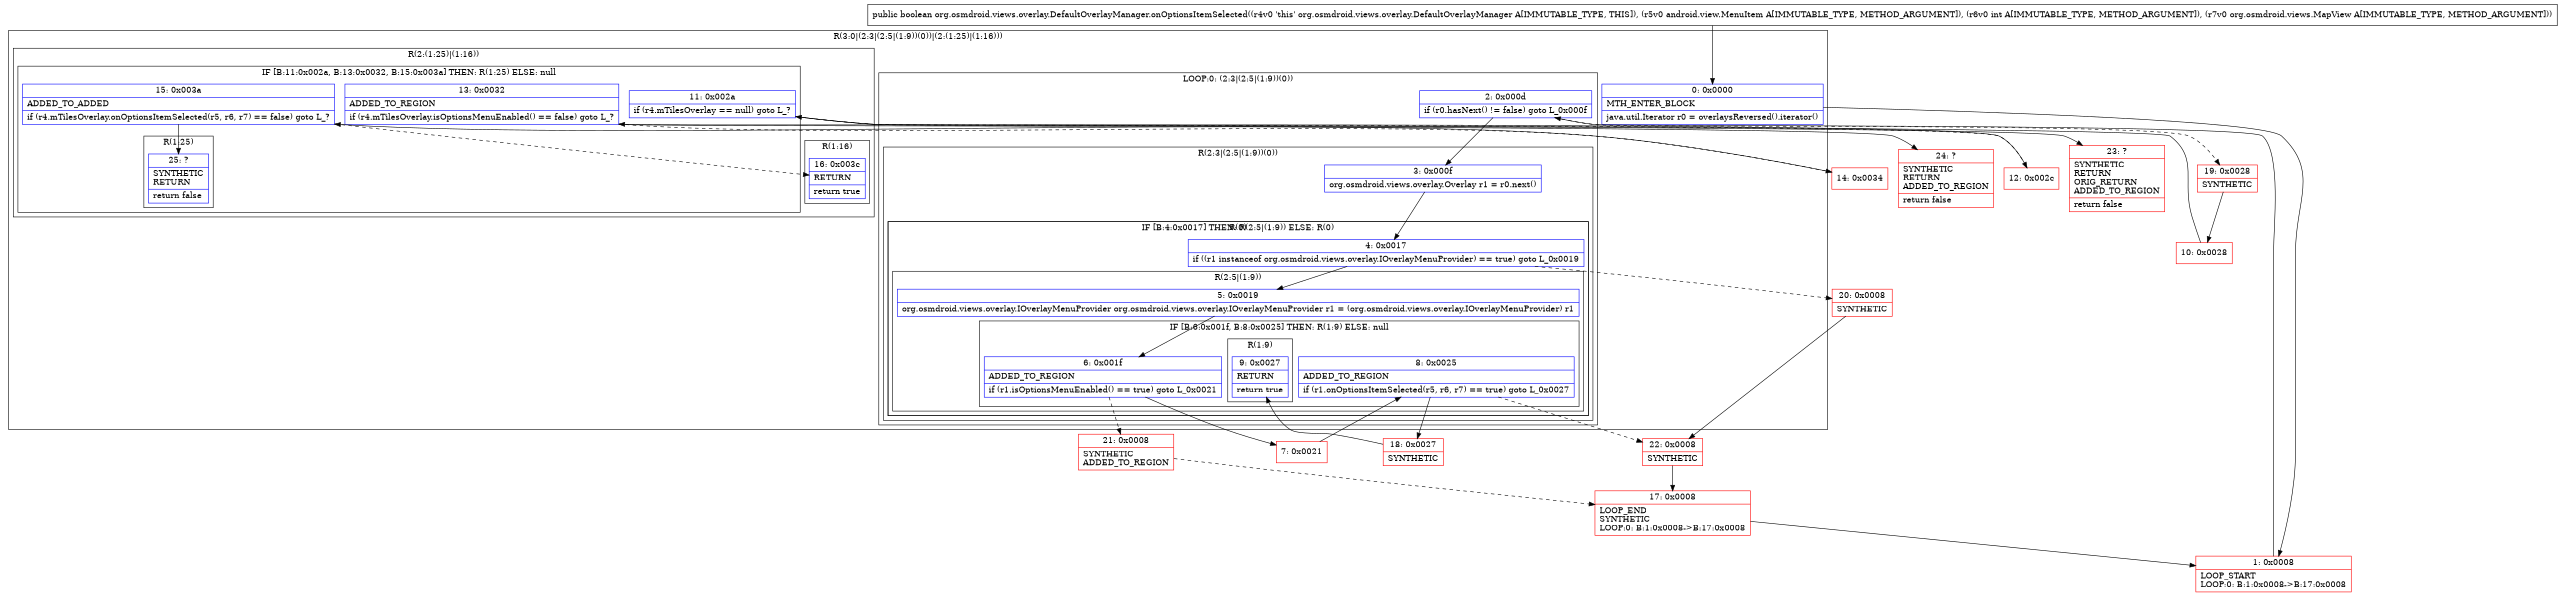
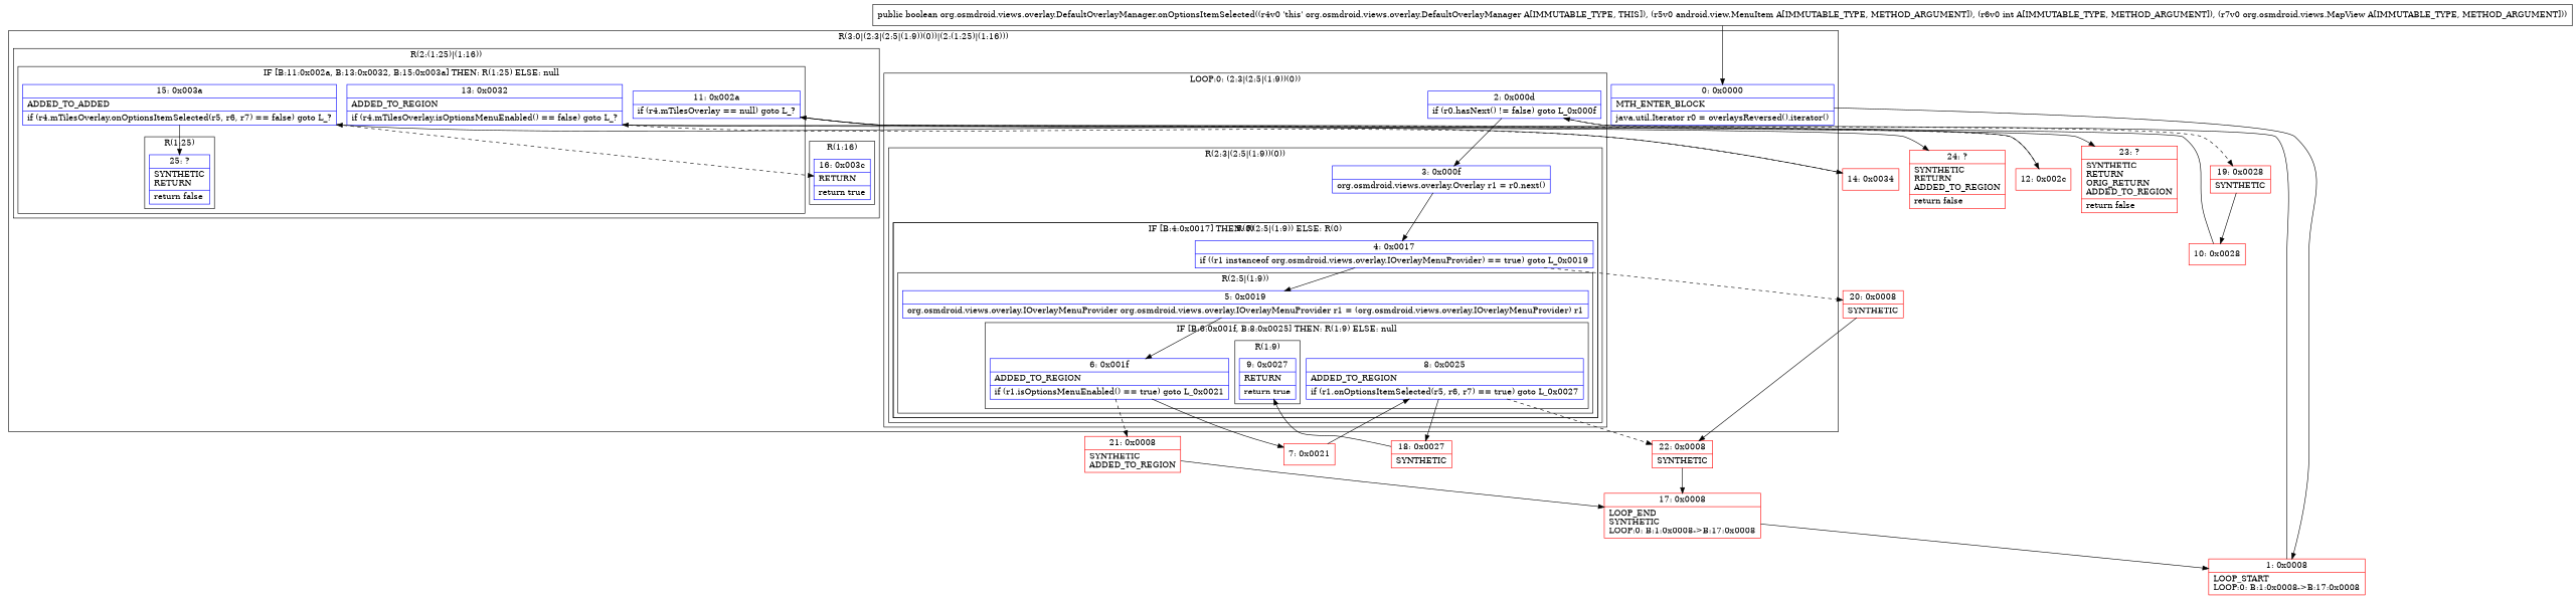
  digraph {
    node [color=blue shape=record]
    n1 [label="{9\:\ 0x0027|RETURN\l|return true\l}"]
    n2 [label="{6\:\ 0x001f|ADDED_TO_REGION\l|if (r1.isOptionsMenuEnabled() == true) goto L_0x0021\l}"]
    n3 [label="{8\:\ 0x0025|ADDED_TO_REGION\l|if (r1.onOptionsItemSelected(r5, r6, r7) == true) goto L_0x0027\l}"]
    n4 [label="{5\:\ 0x0019|org.osmdroid.views.overlay.IOverlayMenuProvider org.osmdroid.views.overlay.IOverlayMenuProvider r1 = (org.osmdroid.views.overlay.IOverlayMenuProvider) r1\l}"]
    n5 [label="{4\:\ 0x0017|if ((r1 instanceof org.osmdroid.views.overlay.IOverlayMenuProvider) == true) goto L_0x0019\l}"]
    n6 [label="{3\:\ 0x000f|org.osmdroid.views.overlay.Overlay r1 = r0.next()\l}"]
    n7 [label="{2\:\ 0x000d|if (r0.hasNext() != false) goto L_0x000f\l}"]
    n8 [label="{25\:\ ?|SYNTHETIC\lRETURN\l|return false\l}"]
    n9 [label="{11\:\ 0x002a|if (r4.mTilesOverlay == null) goto L_?\l}"]
    n10 [label="{13\:\ 0x0032|ADDED_TO_REGION\l|if (r4.mTilesOverlay.isOptionsMenuEnabled() == false) goto L_?\l}"]
    n11 [label="{15\:\ 0x003a|ADDED_TO_ADDED\l|if (r4.mTilesOverlay.onOptionsItemSelected(r5, r6, r7) == false) goto L_?\l}"]
    n12 [label="{16\:\ 0x003c|RETURN\l|return true\l}"]
    n13 [label="{0\:\ 0x0000|MTH_ENTER_BLOCK\l|java.util.Iterator r0 = overlaysReversed().iterator()\l}"]
    n14 [color=red label="{7\:\ 0x0021}"]
    n15 [color=red label="{21\:\ 0x0008|SYNTHETIC\lADDED_TO_REGION\l}"]
    n16 [color=red label="{18\:\ 0x0027|SYNTHETIC\l}"]
    n17 [color=red label="{22\:\ 0x0008|SYNTHETIC\l}"]
    n18 [color=red label="{20\:\ 0x0008|SYNTHETIC\l}"]
    n19 [color=red label="{19\:\ 0x0028|SYNTHETIC\l}"]
    n20 [color=red label="{12\:\ 0x002c}"]
    n21 [color=red label="{23\:\ ?|SYNTHETIC\lRETURN\lORIG_RETURN\lADDED_TO_REGION\l|return false\l}"]
    n22 [color=red label="{14\:\ 0x0034}"]
    n23 [color=red label="{24\:\ ?|SYNTHETIC\lRETURN\lADDED_TO_REGION\l|return false\l}"]
    n24 [color=red label="{1\:\ 0x0008|LOOP_START\lLOOP:0: B:1:0x0008\-\>B:17:0x0008\l}"]
    n25 [color=red label="{10\:\ 0x0028}"]
    n26 [color=red label="{17\:\ 0x0008|LOOP_END\lSYNTHETIC\lLOOP:0: B:1:0x0008\-\>B:17:0x0008\l}"]
    n27 [label="{public boolean org.osmdroid.views.overlay.DefaultOverlayManager.onOptionsItemSelected((r4v0 'this' org.osmdroid.views.overlay.DefaultOverlayManager A[IMMUTABLE_TYPE, THIS]), (r5v0 android.view.MenuItem A[IMMUTABLE_TYPE, METHOD_ARGUMENT]), (r6v0 int A[IMMUTABLE_TYPE, METHOD_ARGUMENT]), (r7v0 org.osmdroid.views.MapView A[IMMUTABLE_TYPE, METHOD_ARGUMENT])) }" color=""]
    subgraph cluster_1 {
      label="R(3:0|(2:3|(2:5|(1:9))(0))|(2:(1:25)|(1:16)))"
      n13
      subgraph cluster_2 {
        label="LOOP:0: (2:3|(2:5|(1:9))(0))"
        n7
        subgraph cluster_3 {
          label="R(2:3|(2:5|(1:9))(0))"
          n6
          subgraph cluster_4 {
            label="IF [B:4:0x0017] THEN: R(2:5|(1:9)) ELSE: R(0)"
            n5
            subgraph cluster_5 {
              label="R(2:5|(1:9))"
              n4
              subgraph cluster_6 {
                label="IF [B:6:0x001f, B:8:0x0025] THEN: R(1:9) ELSE: null"
                n2
                n3
                subgraph cluster_7 {
                  label="R(1:9)"
                  n1
                }
              }
            }
            subgraph cluster_8 {
              label="R(0)"
            }
          }
        }
      }
      subgraph cluster_9 {
        label="R(2:(1:25)|(1:16))"
        subgraph cluster_10 {
          label="IF [B:11:0x002a, B:13:0x0032, B:15:0x003a] THEN: R(1:25) ELSE: null"
          n9
          n10
          n11
          subgraph cluster_11 {
            label="R(1:25)"
            n8
          }
        }
        subgraph cluster_12 {
          label="R(1:16)"
          n12
        }
      }
    }
    n2 -> n14
    n2 -> n15 [style=dashed]
    n3 -> n16
    n3 -> n17 [style=dashed]
    n4 -> n2
    n5 -> n4
    n5 -> n18 [style=dashed]
    n6 -> n5
    n7 -> n6
    n7 -> n19 [style=dashed]
    n9 -> n20 [style=dashed]
    n9 -> n21
    n10 -> n22 [style=dashed]
    n10 -> n23
    n11 -> n8
    n11 -> n12 [style=dashed]
    n13 -> n24
    n14 -> n3
-   n15 -> n26 [style=dashed]
+   n15 -> n26
    n16 -> n1
    n17 -> n26
    n18 -> n17
    n19 -> n25
    n20 -> n10
    n22 -> n11
    n24 -> n7
    n25 -> n9
    n26 -> n24
    n27 -> n13
  }
